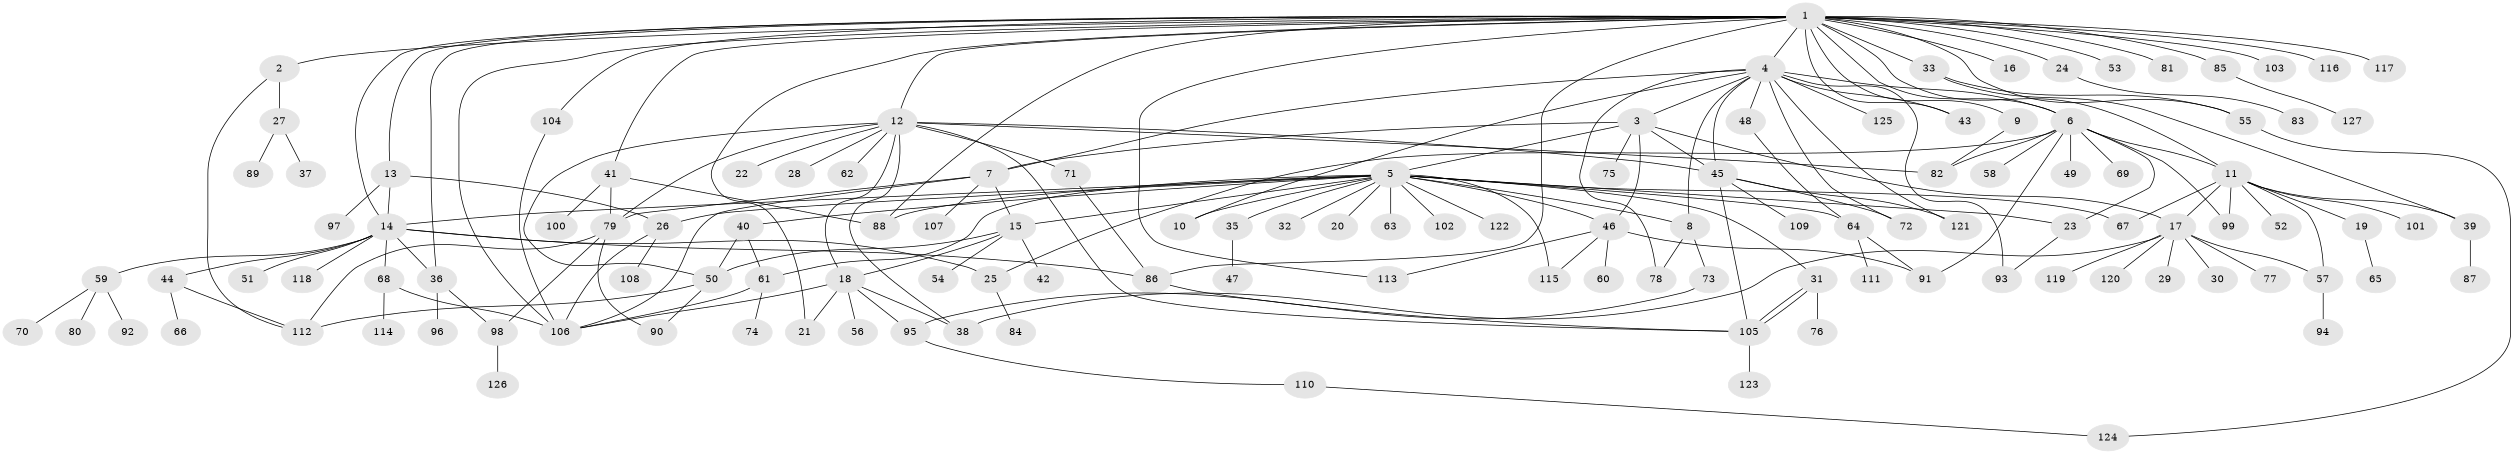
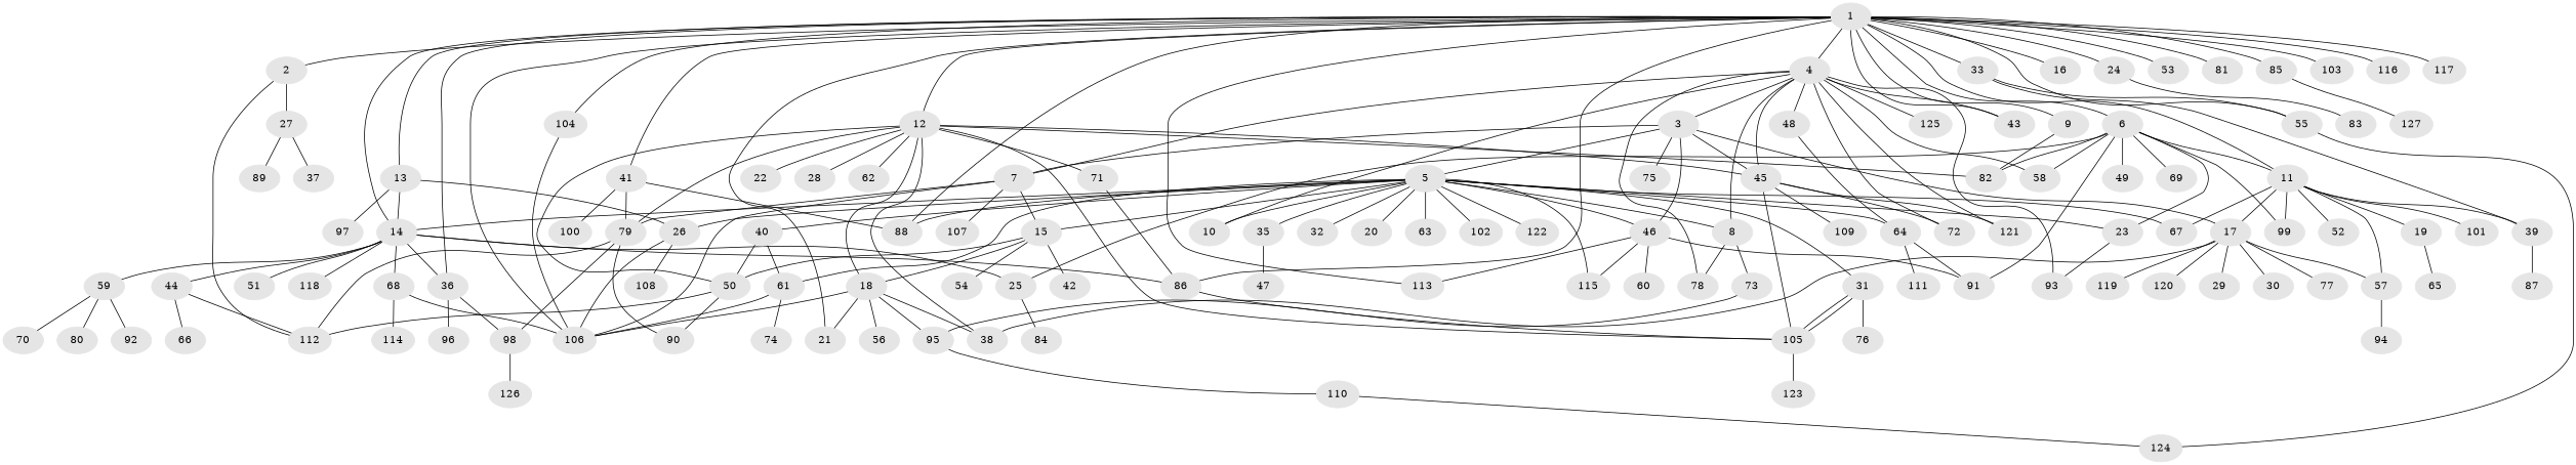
  graph {
    node [color=gray90 style=filled]
    1
    2
    4
    6
    9
    11
    12
    13
    14
    16
    21
    24
    33
    36
    41
    43
    53
    55
    81
    85
    86
    88
    103
    104
    106
    113
    116
    117
    27
    112
    3
    5
    7
    17
    45
    46
    75
    8
    10
    48
    58
    72
    78
    93
    121
    125
    23
    25
    49
    69
    82
    91
    99
    67
    19
    39
    52
    57
    101
    79
    18
    22
    28
    38
    50
    62
    71
    105
    26
    97
    44
    51
    59
    68
    118
    83
    96
    98
    100
    124
    127
    37
    89
    15
    20
    31
    32
    35
    40
    61
    63
    64
    102
    115
    122
    107
    29
    30
    77
    119
    120
    109
    60
    73
    42
    54
    108
    76
    47
    74
    111
    84
    90
    95
    65
    87
    94
    56
    123
    66
    70
    80
    92
    114
    110
    126
    1 -- 2
    1 -- 4
    1 -- 6
    1 -- 9
    1 -- 11
    1 -- 12
    1 -- 13
    1 -- 14
    1 -- 16
    1 -- 21
    1 -- 24
    1 -- 33
    1 -- 36
    1 -- 41
    1 -- 43
    1 -- 53
    1 -- 55
    1 -- 81
    1 -- 85
    1 -- 86
    1 -- 88
    1 -- 103
    1 -- 104
    1 -- 106
    1 -- 113
    1 -- 116
    1 -- 117
    2 -- 27
    2 -- 112
    4 -- 43
    4 -- 3
    4 -- 7
    4 -- 45
    4 -- 8
    4 -- 10
    4 -- 48
-   4 -- 6
+   4 -- 58
    4 -- 72
    4 -- 78
    4 -- 93
    4 -- 121
    4 -- 125
    6 -- 11
    6 -- 58
    6 -- 23
    6 -- 25
    6 -- 49
    6 -- 69
    6 -- 82
    6 -- 91
    6 -- 99
    9 -- 82
    11 -- 17
    11 -- 99
    11 -- 67
    11 -- 19
    11 -- 39
    11 -- 52
    11 -- 57
    11 -- 101
    12 -- 45
    12 -- 82
    12 -- 79
    12 -- 18
    12 -- 22
    12 -- 28
    12 -- 38
    12 -- 50
    12 -- 62
    12 -- 71
    12 -- 105
    13 -- 14
    13 -- 26
    13 -- 97
    14 -- 36
    14 -- 86
    14 -- 25
    14 -- 44
    14 -- 51
    14 -- 59
    14 -- 68
    14 -- 118
    24 -- 83
    33 -- 55
    33 -- 39
    36 -- 96
    36 -- 98
    41 -- 88
    41 -- 79
    41 -- 100
    55 -- 124
    85 -- 127
    86 -- 105
    104 -- 106
    27 -- 37
    27 -- 89
    3 -- 5
    3 -- 7
    3 -- 17
    3 -- 45
    3 -- 46
    3 -- 75
    5 -- 14
    5 -- 88
    5 -- 46
    5 -- 8
    5 -- 10
    5 -- 23
    5 -- 67
    5 -- 26
    5 -- 15
    5 -- 20
    5 -- 31
    5 -- 32
    5 -- 35
    5 -- 40
    5 -- 61
    5 -- 63
    5 -- 64
    5 -- 102
    5 -- 115
    5 -- 122
    7 -- 106
    7 -- 79
    7 -- 15
    7 -- 107
    17 -- 57
    17 -- 38
    17 -- 29
    17 -- 30
    17 -- 77
    17 -- 119
    17 -- 120
    45 -- 72
    45 -- 121
    45 -- 105
    45 -- 109
    46 -- 113
    46 -- 91
    46 -- 115
    46 -- 60
    8 -- 78
    8 -- 73
    48 -- 64
    23 -- 93
    25 -- 84
    19 -- 65
    39 -- 87
    57 -- 94
    79 -- 112
    79 -- 98
    79 -- 90
    18 -- 21
    18 -- 106
    18 -- 38
    18 -- 95
    18 -- 56
    50 -- 112
    50 -- 90
    71 -- 86
    105 -- 123
    26 -- 106
    26 -- 108
    44 -- 112
    44 -- 66
    59 -- 70
    59 -- 80
    59 -- 92
    68 -- 106
    68 -- 114
    98 -- 126
    15 -- 18
    15 -- 50
    15 -- 42
    15 -- 54
    31 -- 105
    31 -- 105
    31 -- 76
    35 -- 47
    40 -- 50
    40 -- 61
    61 -- 106
    61 -- 74
    64 -- 91
    64 -- 111
    73 -- 95
    95 -- 110
    110 -- 124
  }
